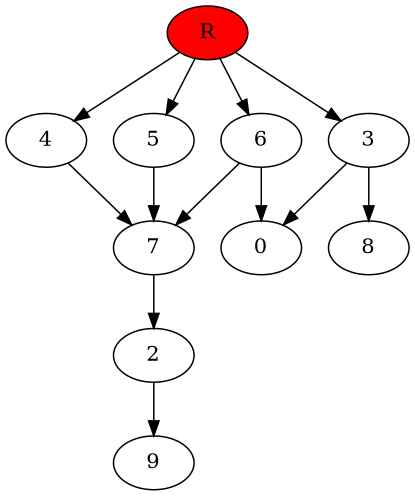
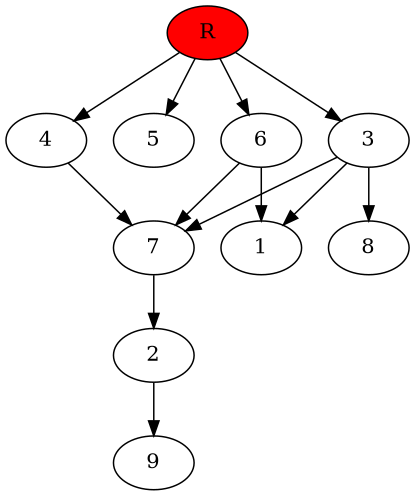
  digraph {
    2
    9
    3
-   1 [label=0]
+   1
    7
    8
    4
    6
    R [fillcolor="#ff0000" style=filled]
    5
    2 -> 9
    3 -> 1
-   5 -> 7
+   3 -> 7
    3 -> 8
    7 -> 2
    4 -> 7
    6 -> 1
    6 -> 7
    R -> 3
    R -> 4
    R -> 6
    R -> 5
  }
